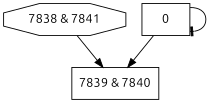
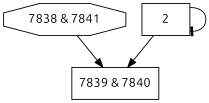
  digraph {
    fontname=Ubuntu
    node [fontname=Ubuntu shape=box]
    edge [arrowhead=normal fontname=Ubuntu]
    n1 [label="7838 & 7841" shape=octagon]
    n2 [label="7839 & 7840"]
-   2 [label=0]
+   2
    n1 -> n2
    2 -> n2
    2 -> 2 [arrowhead=tee]
  }
